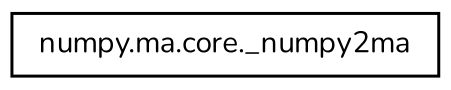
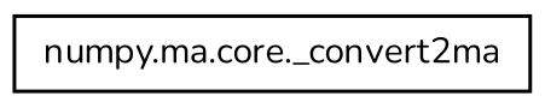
  digraph {
    rankdir=LR
    fontname=Nunito
-   n1 [color=black fillcolor=white fontname=Nunito fontsize=10 height=0.2 label="numpy.ma.core._numpy2ma" shape=record style=filled width=0.4]
+   n1 [color=black fillcolor=white fontname=Nunito fontsize=10 height=0.2 label="numpy.ma.core._convert2ma" shape=record style=filled width=0.4]
  }
